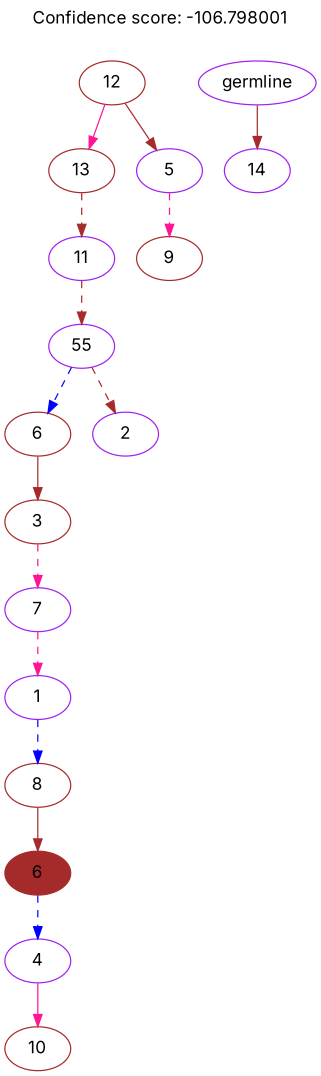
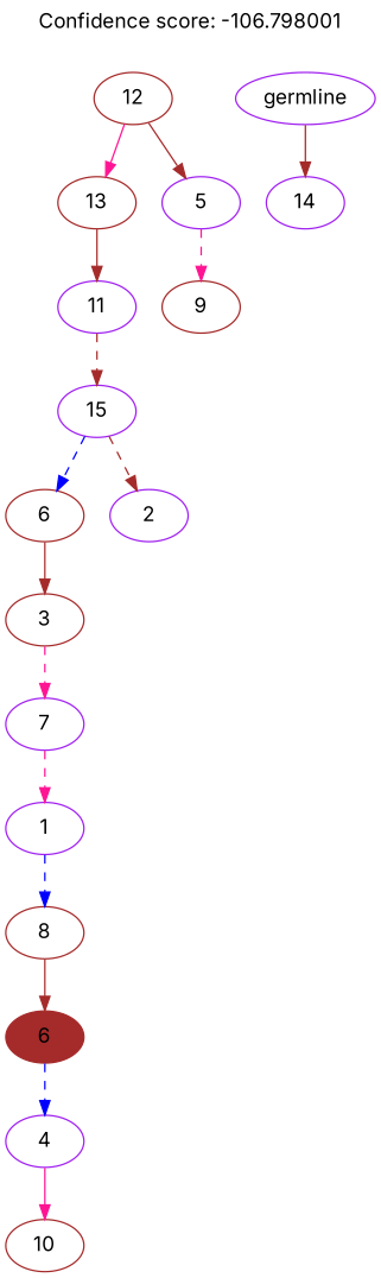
  digraph {
    fontname=Inter
    label="Confidence score: -106.798001"
    labelloc=t
    node [color=purple fontname=Inter]
    edge [color=brown fontname=Inter style=dashed]
    n1 [label=4]
    n2 [color=brown label=10]
    n3 [color=brown label=6 style=filled]
    n4 [color=brown label=8]
    n5 [label=1]
    n6 [label=7]
    n7 [color=brown label=3]
    n8 [color=brown label=6]
-   n9 [label=55]
+   n9 [label=15]
    n10 [label=2]
    n11 [label=11]
    n12 [color=brown label=13]
    n13 [label=5]
    n14 [color=brown label=9]
    n15 [color=brown label=12]
    n16 [label=14]
    n17 [label=germline]
    n1 -> n2 [color=deeppink style=solid]
    n3 -> n1 [color=blue]
    n4 -> n3 [style=solid]
    n5 -> n4 [color=blue]
    n6 -> n5 [color=deeppink]
    n7 -> n6 [color=deeppink]
    n8 -> n7 [style=solid]
    n9 -> n8 [color=blue]
    n9 -> n10
    n11 -> n9
-   n12 -> n11
+   n12 -> n11 [style=solid]
    n13 -> n14 [color=deeppink]
    n15 -> n12 [color=deeppink style=solid]
    n15 -> n13 [style=solid]
    n17 -> n16 [style=solid]
  }
